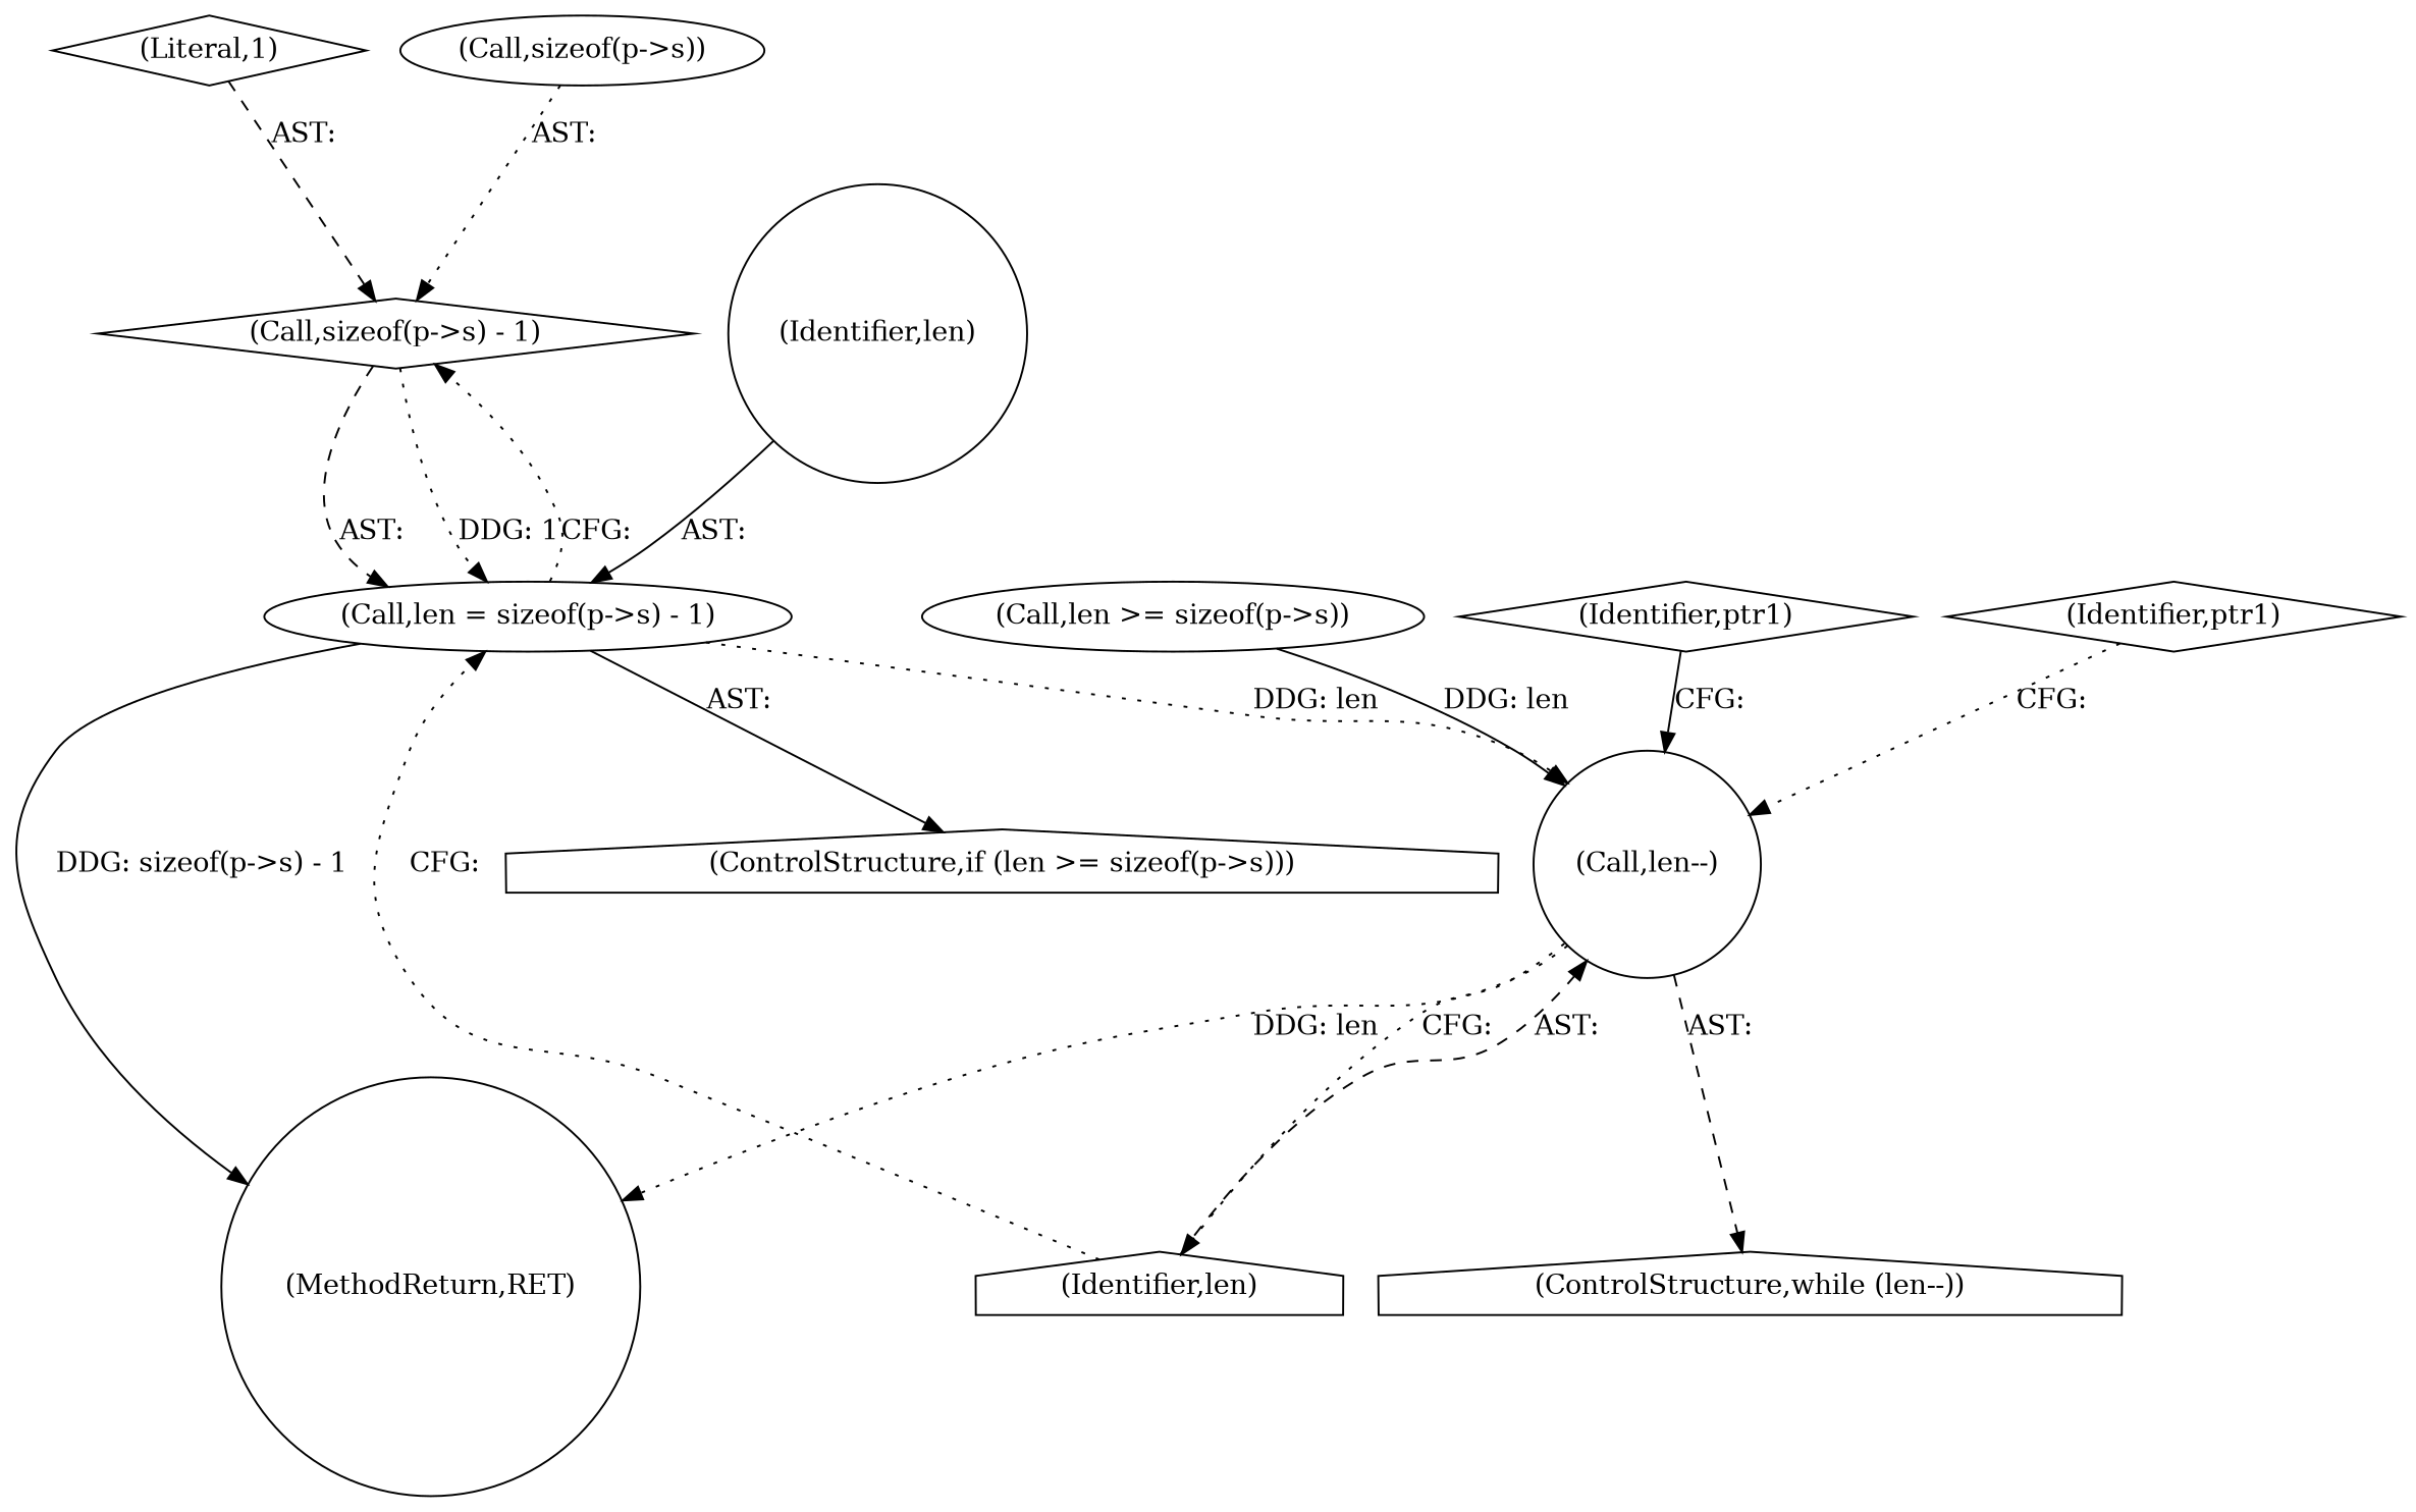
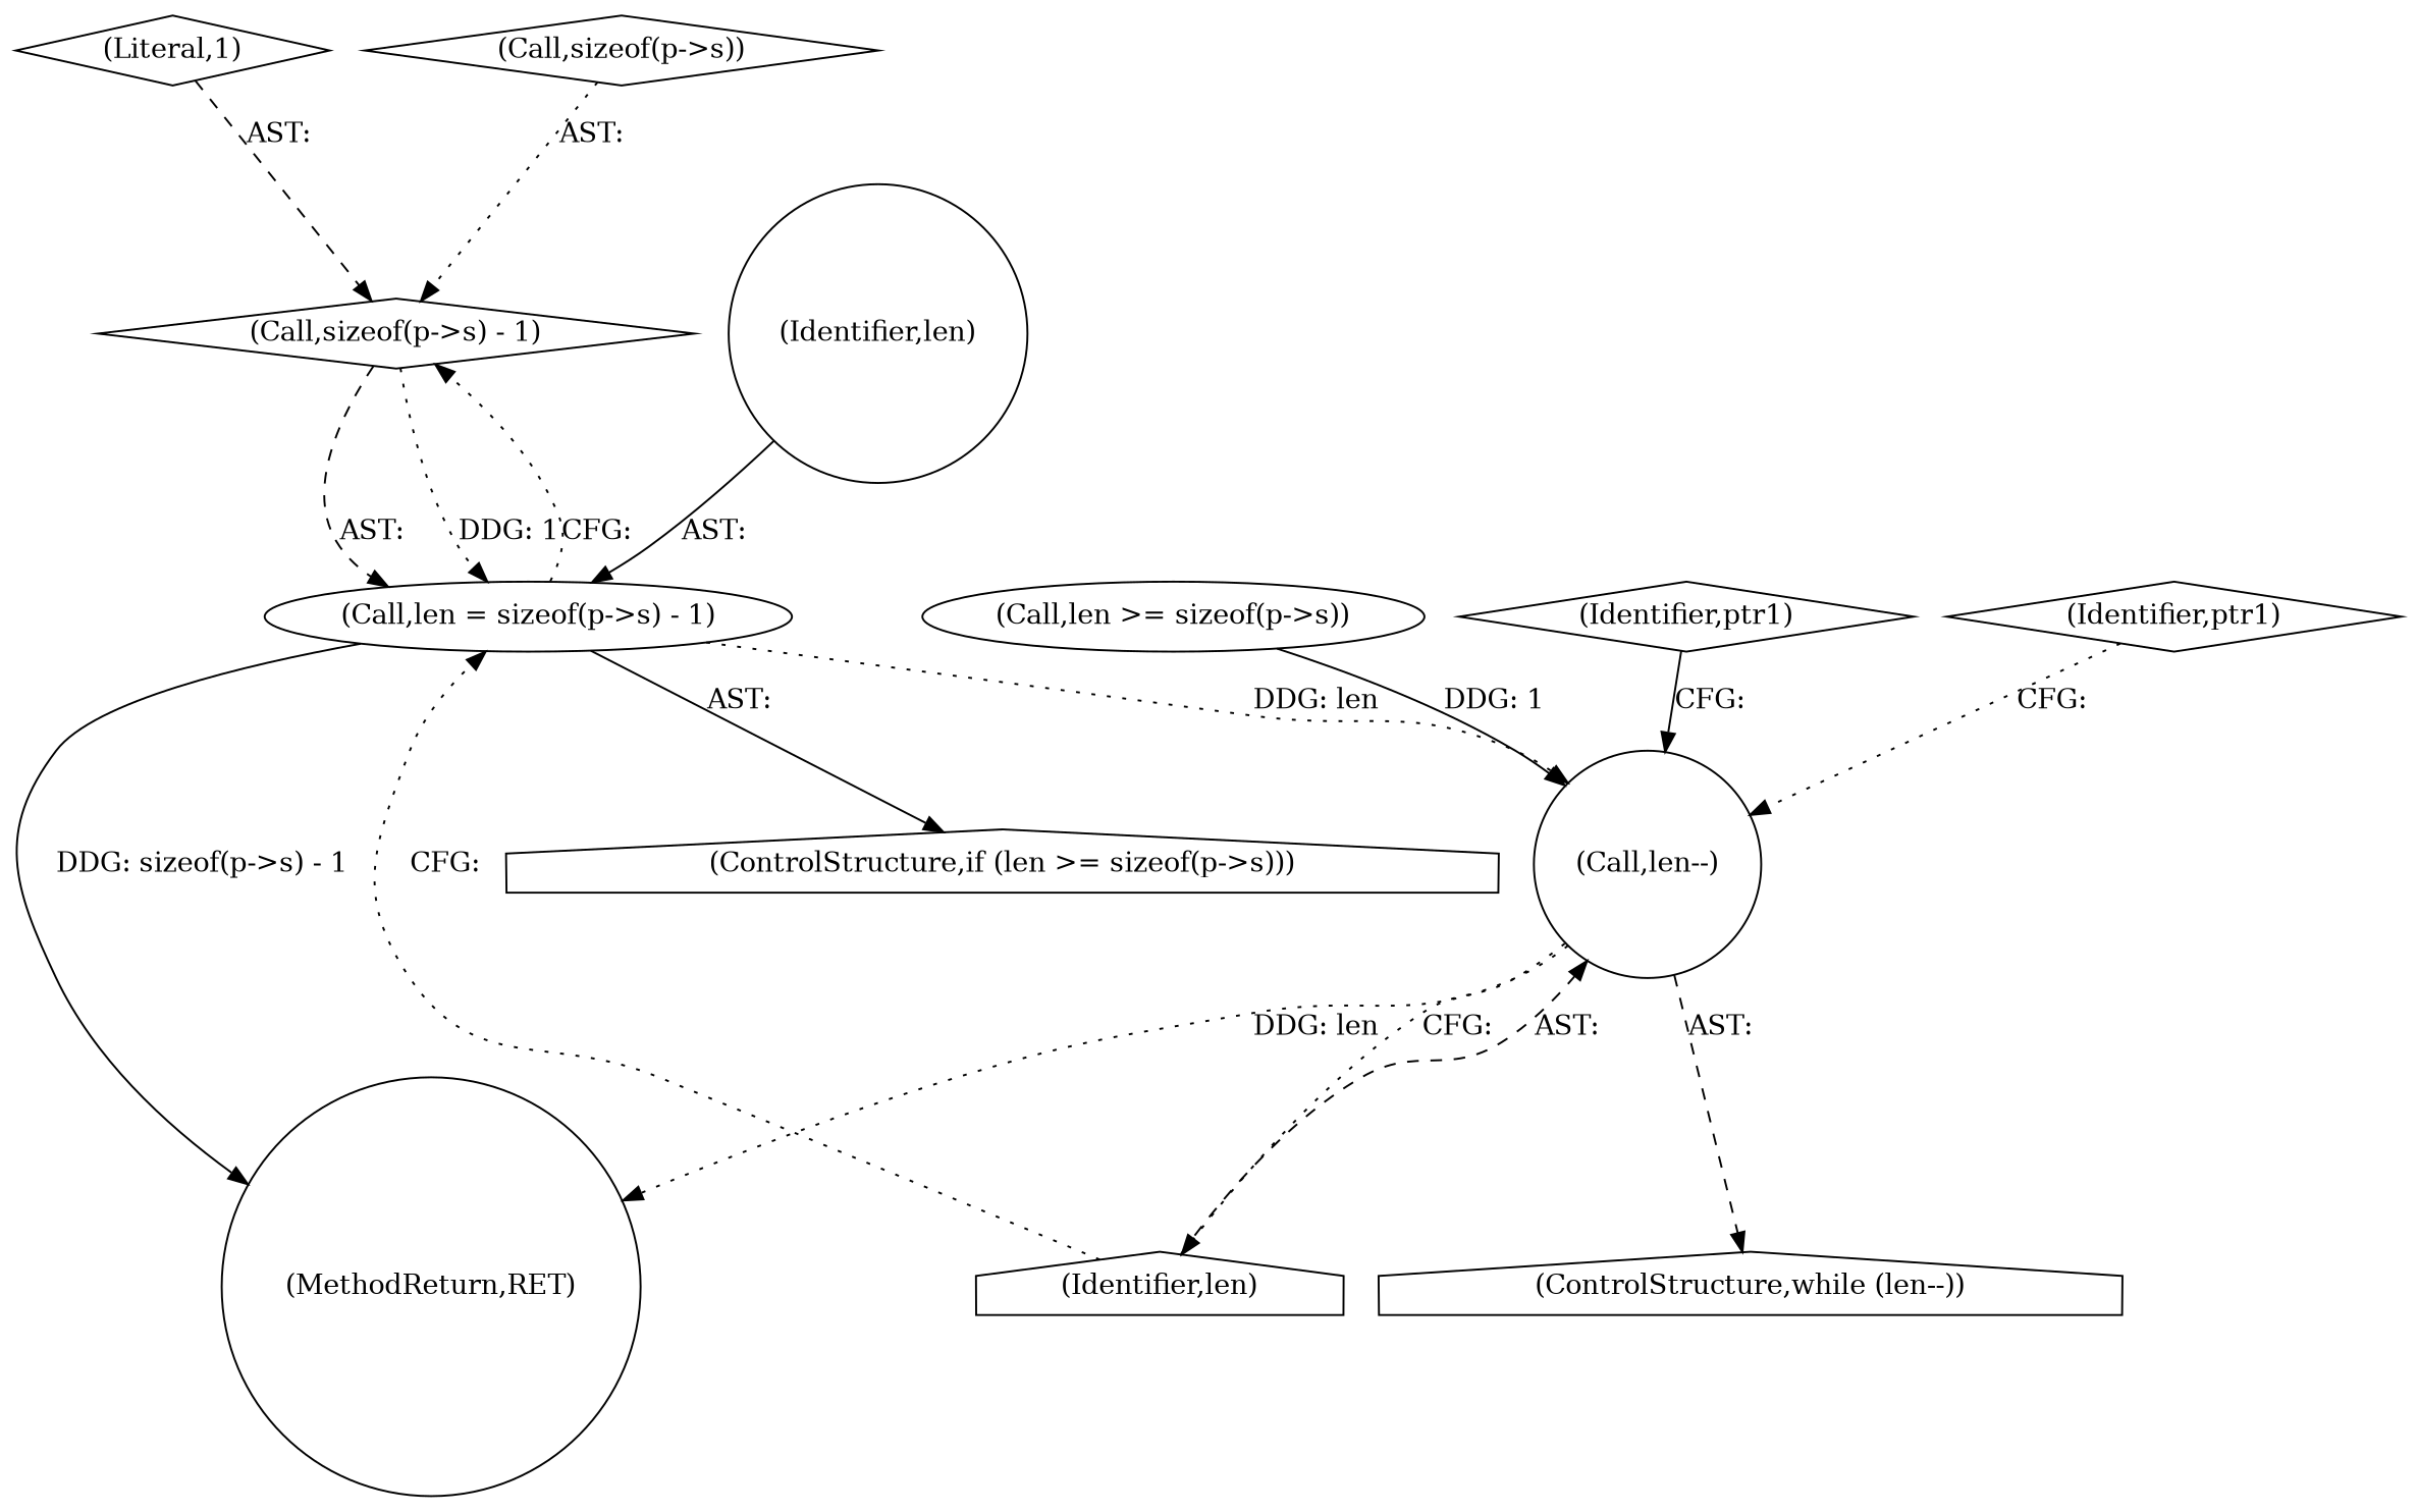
  digraph {
    node [shape=diamond]
    edge [style=dotted]
    n1 [label="(Call,sizeof(p->s) - 1)"]
    n2 [label="(Call,len = sizeof(p->s) - 1)" shape=ellipse]
    n3 [label="(Call,len--)" shape=circle]
    n4 [label="(ControlStructure,if (len >= sizeof(p->s)))" shape=house]
    n5 [label="(MethodReturn,RET)" shape=circle]
    n6 [label="(Literal,1)"]
    n7 [label="(ControlStructure,while (len--))" shape=house]
    n8 [label="(Identifier,len)" shape=house]
    n9 [label="(Call,len >= sizeof(p->s))" shape=ellipse]
-   n10 [label="(Call,sizeof(p->s))" shape=ellipse]
+   n10 [label="(Call,sizeof(p->s))"]
    n11 [label="(Identifier,ptr1)"]
    n12 [label="(Identifier,ptr1)"]
    n13 [label="(Identifier,len)" shape=circle]
    n1 -> n2 [label="AST: " style=dashed]
    n1 -> n2 [label="DDG: 1"]
    n2 -> n1 [label="CFG: "]
    n2 -> n3 [label="DDG: len"]
    n2 -> n4 [label="AST: " style=solid]
    n2 -> n5 [label="DDG: sizeof(p->s) - 1" style=solid]
    n3 -> n5 [label="DDG: len"]
    n3 -> n7 [label="AST: " style=dashed]
    n3 -> n8 [label="CFG: "]
    n6 -> n1 [label="AST: " style=dashed]
    n8 -> n2 [label="CFG: "]
    n8 -> n3 [label="AST: " style=dashed]
-   n9 -> n3 [label="DDG: len" style=solid]
+   n9 -> n3 [label="DDG: 1" style=solid]
    n10 -> n1 [label="AST: "]
    n11 -> n3 [label="CFG: " style=solid]
    n12 -> n3 [label="CFG: "]
    n13 -> n2 [label="AST: " style=solid]
  }
